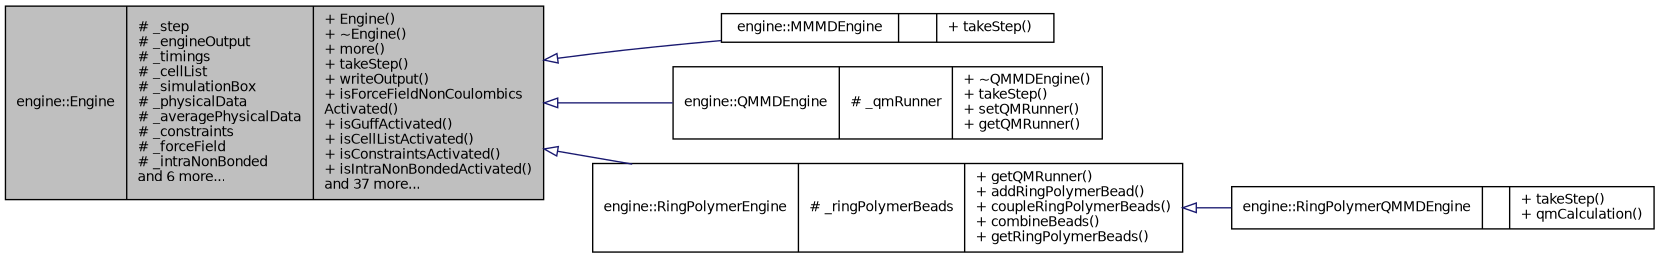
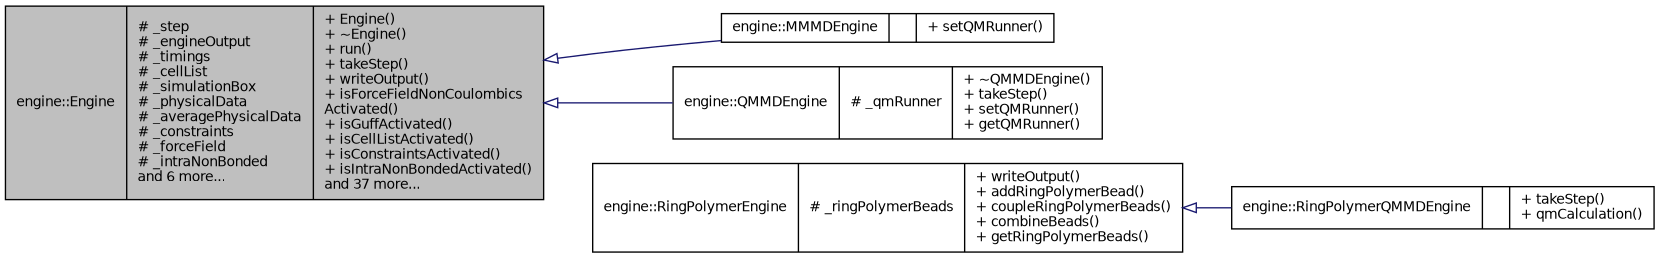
  digraph {
    rankdir=LR
    node [color=black fillcolor=white fontname=Helvetica fontsize=10 shape=record style=filled]
    edge [arrowtail=onormal color=midnightblue dir=back fontname=Helvetica fontsize=10 labelfontname=Helvetica labelfontsize=10 style=solid]
-   n1 [fillcolor=grey75 fontcolor=black height=0.2 label="{engine::Engine\n|# _step\l# _engineOutput\l# _timings\l# _cellList\l# _simulationBox\l# _physicalData\l# _averagePhysicalData\l# _constraints\l# _forceField\l# _intraNonBonded\land 6 more...\l|+ Engine()\l+ ~Engine()\l+ more()\l+ takeStep()\l+ writeOutput()\l+ isForceFieldNonCoulombics\lActivated()\l+ isGuffActivated()\l+ isCellListActivated()\l+ isConstraintsActivated()\l+ isIntraNonBondedActivated()\land 37 more...\l}" width=0.4]
-   n2 [height=0.2 label="{engine::MMMDEngine\n||+ takeStep()\l}" width=0.4]
+   n1 [fillcolor=grey75 fontcolor=black height=0.2 label="{engine::Engine\n|# _step\l# _engineOutput\l# _timings\l# _cellList\l# _simulationBox\l# _physicalData\l# _averagePhysicalData\l# _constraints\l# _forceField\l# _intraNonBonded\land 6 more...\l|+ Engine()\l+ ~Engine()\l+ run()\l+ takeStep()\l+ writeOutput()\l+ isForceFieldNonCoulombics\lActivated()\l+ isGuffActivated()\l+ isCellListActivated()\l+ isConstraintsActivated()\l+ isIntraNonBondedActivated()\land 37 more...\l}" width=0.4]
+   n2 [height=0.2 label="{engine::MMMDEngine\n||+ setQMRunner()\l}" width=0.4]
    n3 [height=0.2 label="{engine::QMMDEngine\n|# _qmRunner\l|+ ~QMMDEngine()\l+ takeStep()\l+ setQMRunner()\l+ getQMRunner()\l}" width=0.4]
-   n4 [height=0.2 label="{engine::RingPolymerEngine\n|# _ringPolymerBeads\l|+ getQMRunner()\l+ addRingPolymerBead()\l+ coupleRingPolymerBeads()\l+ combineBeads()\l+ getRingPolymerBeads()\l}" width=0.4]
+   n4 [height=0.2 label="{engine::RingPolymerEngine\n|# _ringPolymerBeads\l|+ writeOutput()\l+ addRingPolymerBead()\l+ coupleRingPolymerBeads()\l+ combineBeads()\l+ getRingPolymerBeads()\l}" width=0.4]
    n5 [height=0.2 label="{engine::RingPolymerQMMDEngine\n||+ takeStep()\l+ qmCalculation()\l}" width=0.4]
    n1 -> n2
    n1 -> n3
-   n1 -> n4
    n4 -> n5
  }
